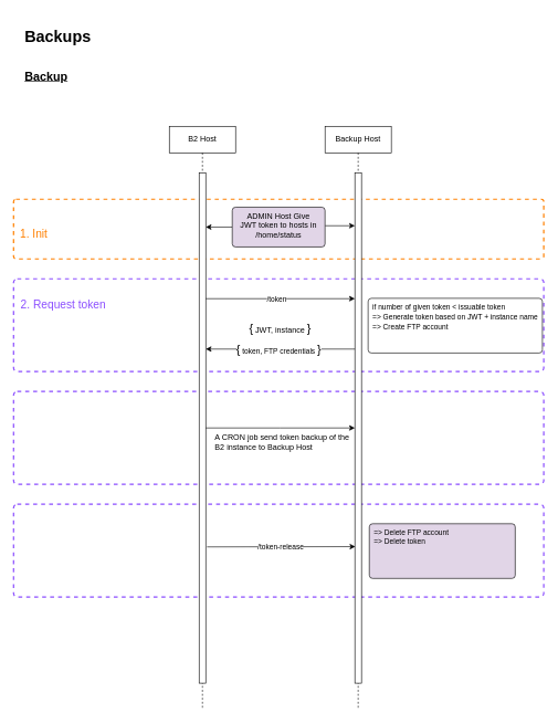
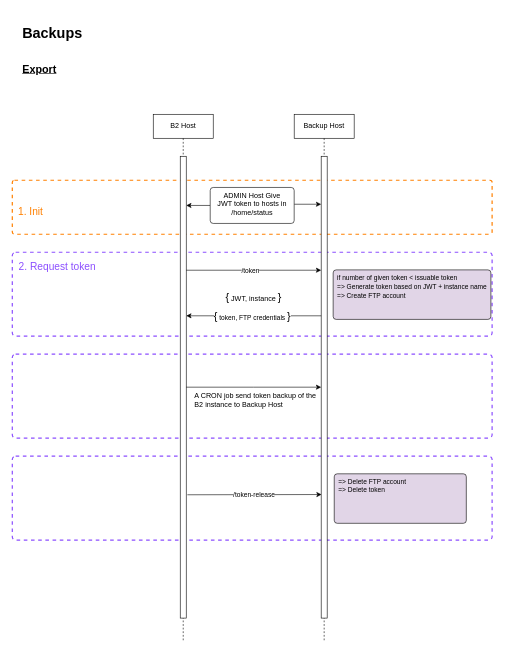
  <mxCell id="0" />
  <mxCell id="1" parent="0" />
  <mxCell id="2" value="" style="group" parent="1" vertex="1" connectable="0"><mxGeometry x="20" y="760" width="800" height="140" as="geometry" /></mxCell>
  <mxCell id="3" value="" style="whiteSpace=wrap;html=1;dashed=1;fillColor=none;strokeColor=#8C4FFF;strokeWidth=2;rounded=1;arcSize=4;" parent="2" vertex="1"><mxGeometry width="800" height="140" as="geometry" /></mxCell>
  <mxCell id="4" value="" style="group" parent="1" vertex="1" connectable="0"><mxGeometry x="20" y="590" width="800" height="140" as="geometry" /></mxCell>
  <mxCell id="5" value="" style="whiteSpace=wrap;html=1;dashed=1;fillColor=none;strokeColor=#8C4FFF;strokeWidth=2;rounded=1;arcSize=4;" parent="4" vertex="1"><mxGeometry width="800" height="140" as="geometry" /></mxCell>
  <mxCell id="6" value="A CRON job send token backup of the&lt;br&gt;B2 instance to Backup Host" style="text;html=1;align=left;verticalAlign=middle;resizable=0;points=[];autosize=1;strokeColor=none;fillColor=none;" parent="4" vertex="1"><mxGeometry x="302.182" y="56" width="210" height="40" as="geometry" /></mxCell>
  <mxCell id="7" value="" style="group" parent="1" vertex="1" connectable="0"><mxGeometry x="20" y="420" width="800" height="140" as="geometry" /></mxCell>
  <mxCell id="8" value="" style="whiteSpace=wrap;html=1;dashed=1;fillColor=none;strokeColor=#8C4FFF;strokeWidth=2;rounded=1;arcSize=4;" parent="7" vertex="1"><mxGeometry width="800" height="140" as="geometry" /></mxCell>
- <mxCell id="9" value="&lt;font color=&quot;#8c4fff&quot; style=&quot;font-size: 17px;&quot;&gt;2. Request token&lt;/font&gt;" style="text;strokeColor=none;align=left;fillColor=none;html=1;verticalAlign=middle;whiteSpace=wrap;rounded=0;" parent="7" vertex="1"><mxGeometry x="9.014" y="17" width="149.859" height="46.667" as="geometry" /></mxCell>
+ <mxCell id="9" value="&lt;font color=&quot;#8c4fff&quot; style=&quot;font-size: 17px;&quot;&gt;2. Request token&lt;/font&gt;" style="text;strokeColor=none;align=left;fillColor=none;html=1;verticalAlign=middle;whiteSpace=wrap;rounded=0;" parent="7" vertex="1"><mxGeometry x="9.014" y="2" width="149.859" height="46.667" as="geometry" /></mxCell>
  <mxCell id="10" value="&lt;font style=&quot;font-size: 18px;&quot;&gt;{&lt;/font&gt; JWT, instance &lt;font style=&quot;font-size: 18px;&quot;&gt;}&lt;/font&gt;" style="text;html=1;align=center;verticalAlign=middle;resizable=0;points=[];autosize=1;strokeColor=none;fillColor=none;" parent="7" vertex="1"><mxGeometry x="342.296" y="56.444" width="120" height="40" as="geometry" /></mxCell>
- <mxCell id="11" value="&lt;font style=&quot;font-size: 11px;&quot;&gt;&lt;font style=&quot;font-size: 11px;&quot;&gt;if number of given token &amp;lt; issuable token&lt;br&gt;&lt;/font&gt;&lt;font style=&quot;font-size: 11px;&quot;&gt;=&amp;gt; Generate token based on JWT + instance name&lt;br&gt;=&amp;gt; Create FTP account&lt;/font&gt;&lt;/font&gt;" style="html=1;align=left;verticalAlign=top;rounded=1;absoluteArcSize=1;arcSize=10;dashed=0;whiteSpace=wrap;spacingLeft=5;" parent="7" vertex="1"><mxGeometry x="535" y="29.44" width="263" height="82.56" as="geometry" /></mxCell>
+ <mxCell id="11" value="&lt;font style=&quot;font-size: 11px;&quot;&gt;&lt;font style=&quot;font-size: 11px;&quot;&gt;if number of given token &amp;lt; issuable token&lt;br&gt;&lt;/font&gt;&lt;font style=&quot;font-size: 11px;&quot;&gt;=&amp;gt; Generate token based on JWT + instance name&lt;br&gt;=&amp;gt; Create FTP account&lt;/font&gt;&lt;/font&gt;" style="html=1;align=left;verticalAlign=top;rounded=1;absoluteArcSize=1;arcSize=10;dashed=0;whiteSpace=wrap;spacingLeft=5;fillColor=#e1d5e7;" parent="7" vertex="1"><mxGeometry x="535" y="29.44" width="263" height="82.56" as="geometry" /></mxCell>
  <mxCell id="12" value="" style="group" parent="1" vertex="1" connectable="0"><mxGeometry x="20" y="300" width="800" height="90" as="geometry" /></mxCell>
  <mxCell id="13" value="" style="whiteSpace=wrap;html=1;dashed=1;fillColor=none;strokeColor=#FF8000;strokeWidth=2;rounded=1;arcSize=4;fontColor=#FF8000;" parent="12" vertex="1"><mxGeometry width="800" height="90" as="geometry" /></mxCell>
  <mxCell id="14" value="&lt;font color=&quot;#ff8000&quot; style=&quot;font-size: 17px;&quot;&gt;1. Init&lt;/font&gt;" style="text;strokeColor=none;align=left;fillColor=none;html=1;verticalAlign=middle;whiteSpace=wrap;rounded=0;" parent="12" vertex="1"><mxGeometry x="7.887" y="39" width="67.606" height="30" as="geometry" /></mxCell>
  <mxCell id="15" value="B2 Host" style="shape=umlLifeline;perimeter=lifelinePerimeter;whiteSpace=wrap;html=1;container=0;dropTarget=0;collapsible=0;recursiveResize=0;outlineConnect=0;portConstraint=eastwest;newEdgeStyle={&quot;edgeStyle&quot;:&quot;elbowEdgeStyle&quot;,&quot;elbow&quot;:&quot;vertical&quot;,&quot;curved&quot;:0,&quot;rounded&quot;:0};" parent="1" vertex="1"><mxGeometry x="255" y="190" width="100" height="880" as="geometry" /></mxCell>
  <mxCell id="16" value="" style="html=1;points=[];perimeter=orthogonalPerimeter;outlineConnect=0;targetShapes=umlLifeline;portConstraint=eastwest;newEdgeStyle={&quot;edgeStyle&quot;:&quot;elbowEdgeStyle&quot;,&quot;elbow&quot;:&quot;vertical&quot;,&quot;curved&quot;:0,&quot;rounded&quot;:0};fillColor=default;" parent="15" vertex="1"><mxGeometry x="45" y="70" width="10" height="770" as="geometry" /></mxCell>
  <mxCell id="17" value="Backup Host" style="shape=umlLifeline;perimeter=lifelinePerimeter;whiteSpace=wrap;html=1;container=0;dropTarget=0;collapsible=0;recursiveResize=0;outlineConnect=0;portConstraint=eastwest;newEdgeStyle={&quot;edgeStyle&quot;:&quot;elbowEdgeStyle&quot;,&quot;elbow&quot;:&quot;vertical&quot;,&quot;curved&quot;:0,&quot;rounded&quot;:0};" parent="1" vertex="1"><mxGeometry x="490" y="190" width="100" height="880" as="geometry" /></mxCell>
  <mxCell id="18" value="" style="html=1;points=[];perimeter=orthogonalPerimeter;outlineConnect=0;targetShapes=umlLifeline;portConstraint=eastwest;newEdgeStyle={&quot;edgeStyle&quot;:&quot;elbowEdgeStyle&quot;,&quot;elbow&quot;:&quot;vertical&quot;,&quot;curved&quot;:0,&quot;rounded&quot;:0};" parent="17" vertex="1"><mxGeometry x="45" y="70" width="10" height="770" as="geometry" /></mxCell>
  <mxCell id="19" style="edgeStyle=orthogonalEdgeStyle;rounded=0;orthogonalLoop=1;jettySize=auto;html=1;" parent="1" source="21" target="18" edge="1"><mxGeometry relative="1" as="geometry"><Array as="points"><mxPoint x="525" y="340" /><mxPoint x="525" y="340" /></Array></mxGeometry></mxCell>
  <mxCell id="20" style="edgeStyle=orthogonalEdgeStyle;rounded=0;orthogonalLoop=1;jettySize=auto;html=1;" parent="1" source="21" target="16" edge="1"><mxGeometry relative="1" as="geometry"><Array as="points"><mxPoint x="305" y="340" /><mxPoint x="305" y="340" /></Array></mxGeometry></mxCell>
- <mxCell id="21" value="ADMIN Host Give&lt;br&gt;JWT token to hosts in&lt;br&gt;/home/status" style="html=1;align=center;verticalAlign=top;rounded=1;absoluteArcSize=1;arcSize=10;dashed=0;whiteSpace=wrap;fillColor=#e1d5e7;" parent="1" vertex="1"><mxGeometry x="350" y="312" width="140" height="60" as="geometry" /></mxCell>
+ <mxCell id="21" value="ADMIN Host Give&lt;br&gt;JWT token to hosts in&lt;br&gt;/home/status" style="html=1;align=center;verticalAlign=top;rounded=1;absoluteArcSize=1;arcSize=10;dashed=0;whiteSpace=wrap;" parent="1" vertex="1"><mxGeometry x="350" y="312" width="140" height="60" as="geometry" /></mxCell>
  <mxCell id="22" style="edgeStyle=elbowEdgeStyle;rounded=0;orthogonalLoop=1;jettySize=auto;html=1;elbow=vertical;curved=0;" parent="1" source="16" target="18" edge="1"><mxGeometry relative="1" as="geometry"><Array as="points"><mxPoint x="415" y="450" /></Array></mxGeometry></mxCell>
  <mxCell id="23" value="/token" style="edgeLabel;html=1;align=center;verticalAlign=middle;resizable=0;points=[];" parent="22" vertex="1" connectable="0"><mxGeometry x="0.067" relative="1" as="geometry"><mxPoint x="-14" as="offset" /></mxGeometry></mxCell>
  <mxCell id="24" style="edgeStyle=elbowEdgeStyle;rounded=0;orthogonalLoop=1;jettySize=auto;html=1;elbow=vertical;curved=0;endArrow=none;endFill=0;startArrow=classic;startFill=1;" parent="1" source="16" target="18" edge="1"><mxGeometry relative="1" as="geometry"><mxPoint x="295.282" y="526" as="sourcePoint" /><mxPoint x="555" y="530" as="targetPoint" /><Array as="points"><mxPoint x="441.69" y="526" /></Array></mxGeometry></mxCell>
  <mxCell id="25" value="&lt;font style=&quot;font-size: 18px;&quot;&gt;{&lt;/font&gt; token, FTP credentials &lt;font style=&quot;font-size: 18px;&quot;&gt;}&lt;/font&gt;" style="edgeLabel;html=1;align=center;verticalAlign=middle;resizable=0;points=[];" parent="24" vertex="1" connectable="0"><mxGeometry x="-0.05" relative="1" as="geometry"><mxPoint x="2" as="offset" /></mxGeometry></mxCell>
  <mxCell id="26" style="edgeStyle=elbowEdgeStyle;rounded=0;orthogonalLoop=1;jettySize=auto;html=1;elbow=vertical;curved=0;" parent="1" source="16" target="18" edge="1"><mxGeometry relative="1" as="geometry" /></mxCell>
  <mxCell id="27" value="&lt;font style=&quot;font-size: 11px;&quot;&gt;=&amp;gt; Delete FTP account&lt;/font&gt;&lt;div style=&quot;font-size: 11px;&quot;&gt;&lt;font style=&quot;font-size: 11px;&quot;&gt;=&amp;gt; Delete token&lt;/font&gt;&lt;/div&gt;" style="html=1;align=left;verticalAlign=top;rounded=1;absoluteArcSize=1;arcSize=10;dashed=0;whiteSpace=wrap;spacingLeft=5;fillColor=#e1d5e7;" parent="1" vertex="1"><mxGeometry x="556.79" y="789.44" width="220.21" height="82.56" as="geometry" /></mxCell>
  <mxCell id="28" value="&lt;h1&gt;Backups&lt;/h1&gt;" style="text;html=1;align=left;verticalAlign=middle;resizable=0;points=[];autosize=1;strokeColor=none;fillColor=none;" parent="1" vertex="1"><mxGeometry x="35" width="120" height="70" as="geometry" y="20" /></mxCell>
- <mxCell id="29" value="&lt;h2&gt;Backup&lt;/h2&gt;" style="text;html=1;align=left;verticalAlign=middle;resizable=0;points=[];autosize=1;strokeColor=none;fillColor=none;fontStyle=4" parent="1" vertex="1"><mxGeometry x="35" y="85" width="80" height="60" as="geometry" /></mxCell>
+ <mxCell id="29" value="&lt;h2&gt;Export&lt;/h2&gt;" style="text;html=1;align=left;verticalAlign=middle;resizable=0;points=[];autosize=1;strokeColor=none;fillColor=none;fontStyle=4" parent="1" vertex="1"><mxGeometry x="35" y="85" width="80" height="60" as="geometry" /></mxCell>
  <mxCell id="30" style="edgeStyle=elbowEdgeStyle;rounded=0;orthogonalLoop=1;jettySize=auto;html=1;elbow=vertical;curved=0;entryX=0.067;entryY=0.732;entryDx=0;entryDy=0;entryPerimeter=0;exitX=1.19;exitY=0.733;exitDx=0;exitDy=0;exitPerimeter=0;" parent="1" edge="1" target="18" source="16"><mxGeometry relative="1" as="geometry"><mxPoint x="279.74" y="824" as="sourcePoint" /><mxPoint x="555" y="824" as="targetPoint" /></mxGeometry></mxCell>
  <mxCell id="31" value="/token-release" style="edgeLabel;html=1;align=center;verticalAlign=middle;resizable=0;points=[];" parent="30" vertex="1" connectable="0"><mxGeometry x="-0.157" relative="1" as="geometry"><mxPoint x="16" y="-1" as="offset" /></mxGeometry></mxCell>
